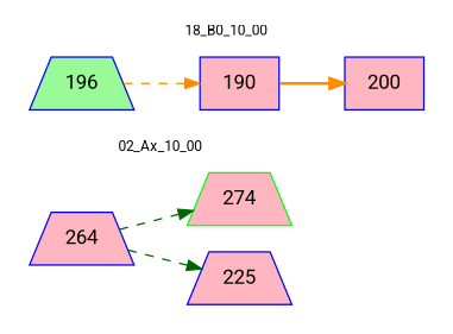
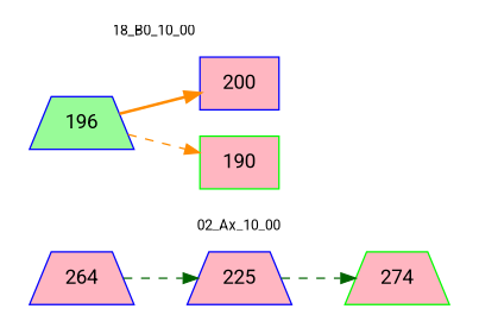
  digraph {
    fontname=Roboto
    rankdir=LR
    node [color=blue fillcolor=lightpink fontname=Roboto shape=trapezium style=filled]
    edge [color=darkgreen fontname=Roboto style=dashed]
    n1 [label=264]
    n2 [label=225]
    n3 [color=green label=274]
    n4 [fillcolor=palegreen label=196]
-   n5 [label=190 shape=box]
+   n5 [color=green label=190 shape=box]
    n6 [label=200 shape=box]
    subgraph cluster_1 {
      color=white
      fontsize=10
      label="02_Ax_10_00"
      n1
      n2
      n3
    }
    subgraph cluster_2 {
      color=white
      fontsize=10
      label="18_B0_10_00"
      n4
      n5
      n6
    }
    n1 -> n2
-   n1 -> n3
+   n2 -> n3
    n4 -> n5 [color=darkorange]
-   n5 -> n6 [color=darkorange style=bold]
+   n4 -> n6 [color=darkorange style=bold]
  }
